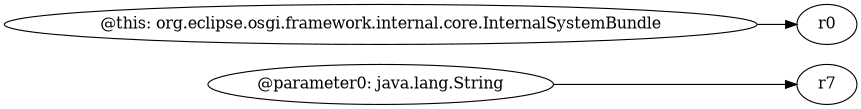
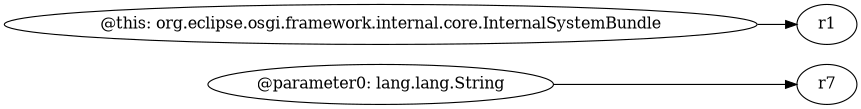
  digraph {
    rankdir=LR
-   n1 [label="@parameter0: java.lang.String"]
+   n1 [label="@parameter0: lang.lang.String"]
    n2 [label=r7]
    n3 [label="@this: org.eclipse.osgi.framework.internal.core.InternalSystemBundle"]
-   n4 [label=r0]
+   n4 [label=r1]
    n1 -> n2
    n3 -> n4
  }
